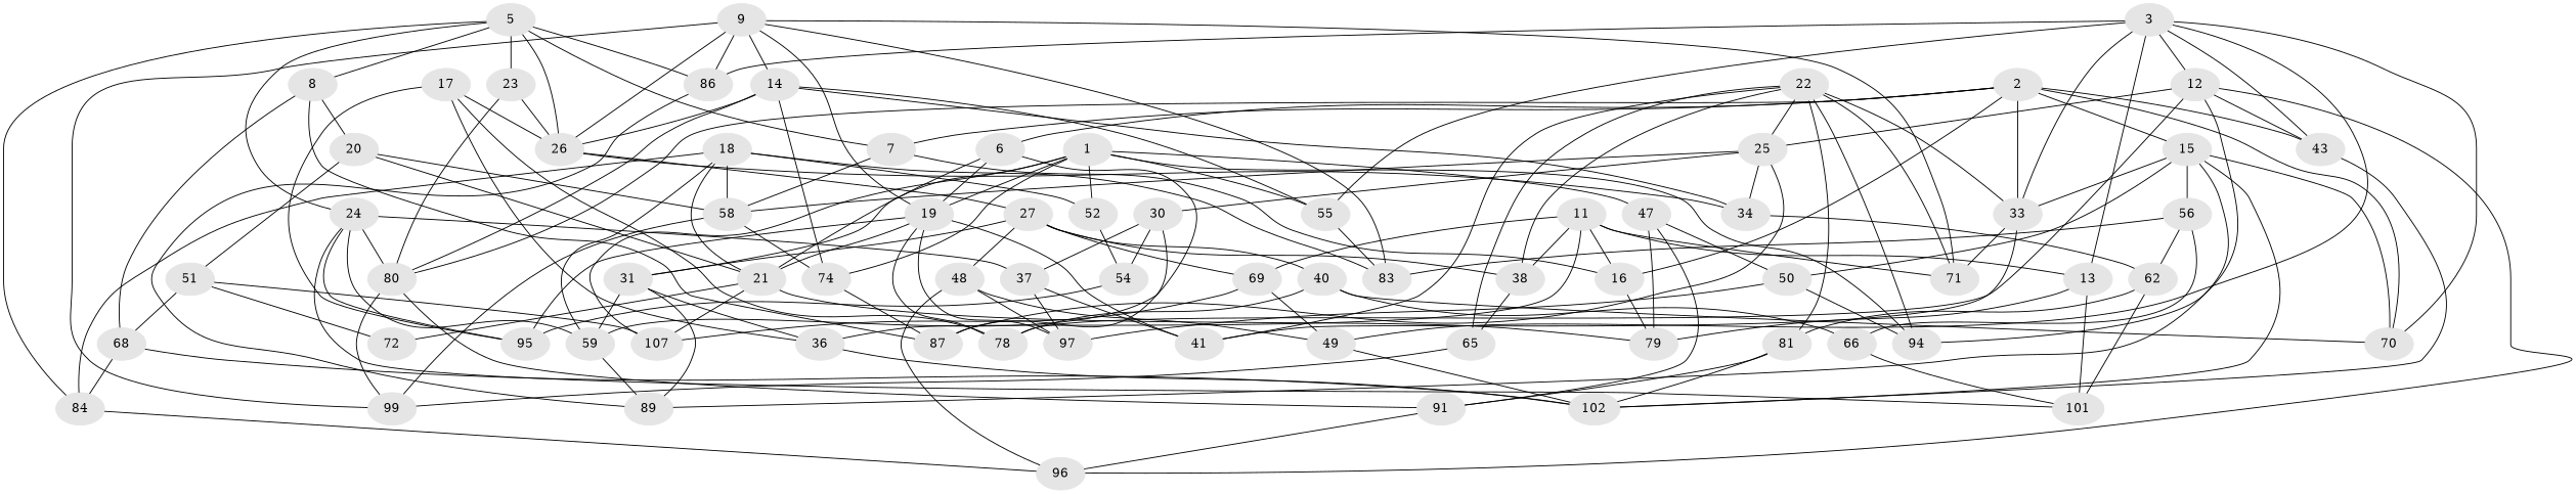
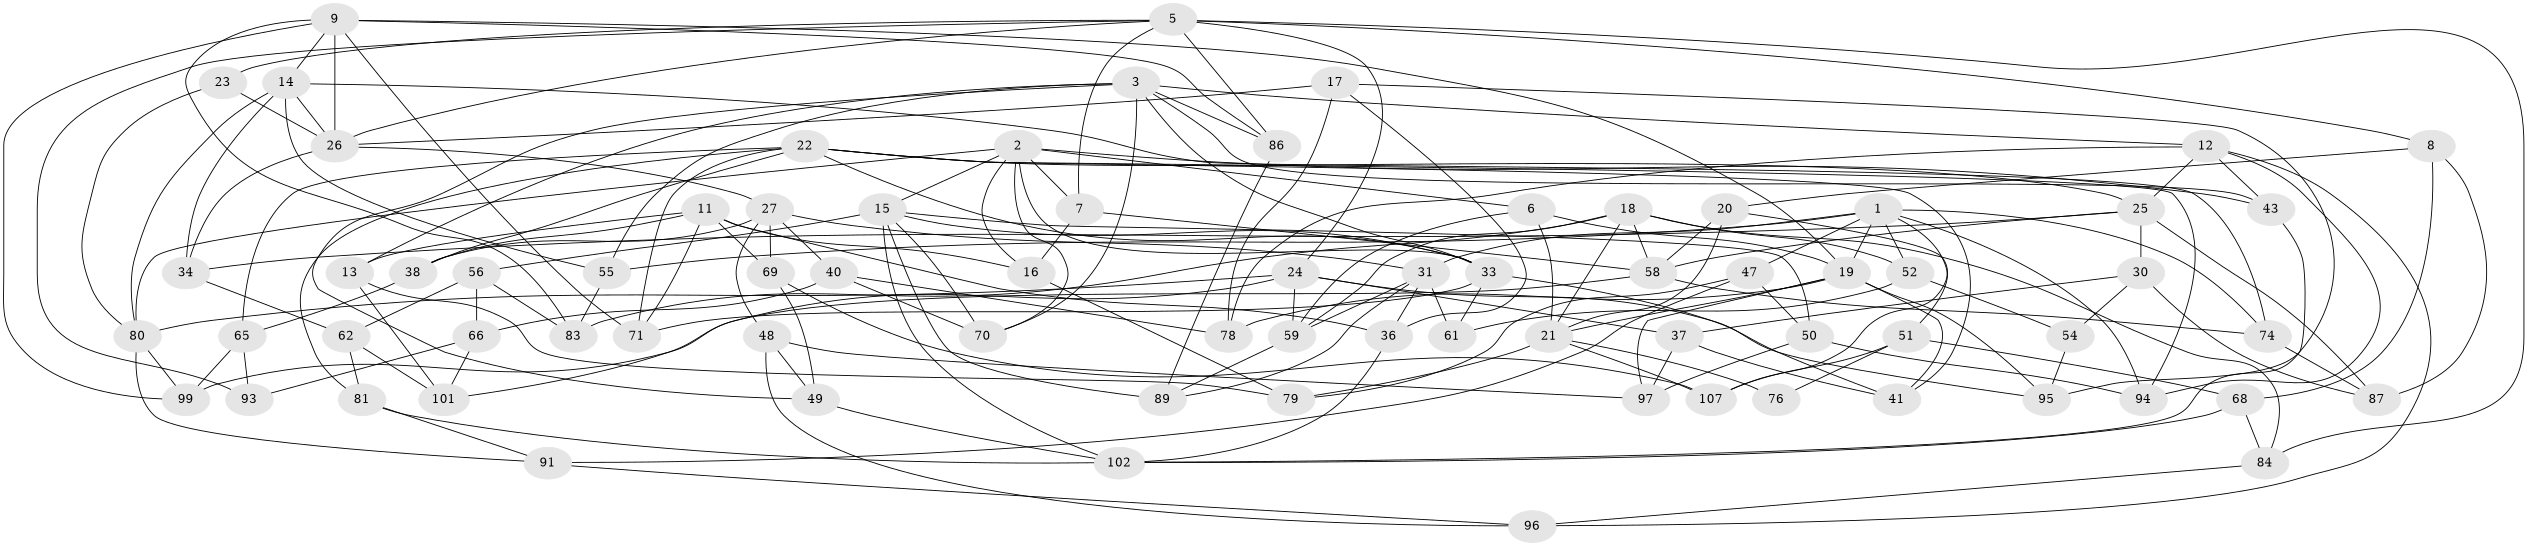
  graph {
    node [color=gray90 style=filled]
    1 [super="+69"]
    19 [super="+63"]
    31 [super="+76"]
    47
    52
    55
    74
    94
    107
    21 [super="+32+67"]
    78
    95
    41
    97
    59
    36
    89
+   61
    79
    50
    91
    54
    83
    87
    2 [super="+64+4"]
    6
    7
    15 [super="+53+82"]
    16
    33 [super="+46"]
    43
    70
    80 [super="+101"]
    58 [super="+60"]
    56
    102 [super="+106"]
    71
    99
    3 [super="+10+28"]
    12 [super="+45"]
    13
    49
    86
    25 [super="+98"]
    96
    n46 [label=101]
    5 [super="+88"]
+   93
    8
    23
    24 [super="+105"]
    26 [super="+77+108"]
    84
    20
    68
    37
    34
    27 [super="+44"]
-   72
+   72 [label=76]
    51
    9 [super="+57+42"]
    14 [super="+73"]
    11 [super="+29"]
    38
    n65 [label=69]
    65
    30
    62
    66
    17
    18 [super="+103"]
    22 [super="+35"]
    81
    40
    48
    1 -- 19
    1 -- 31
    1 -- 47
    1 -- 52
    1 -- 55
    1 -- 74
    1 -- 94
    1 -- 107
    19 -- 21
    19 -- 78
    19 -- 95
    19 -- 41
    19 -- 97
    31 -- 59
    31 -- 36
    31 -- 89
+   31 -- 61
    47 -- 79
    47 -- 50
    47 -- 91
+   52 -- 61
    52 -- 54
    55 -- 83
    74 -- 87
    21 -- 107
    21 -- 79
    21 -- 72 [weight=2]
    59 -- 89
    36 -- 102
    50 -- 94
    50 -- 97
    91 -- 96
    54 -- 95
    2 -- 6
    2 -- 7
    2 -- 15
    2 -- 16
    2 -- 33
    2 -- 43
    2 -- 70
    2 -- 80
    6 -- 19
    6 -- 21
    6 -- 59
    7 -- 16
    7 -- 58
    15 -- 89
    15 -- 50
    15 -- 33
    15 -- 70 [weight=2]
    15 -- 56
    15 -- 102
    16 -- 79
    33 -- 41
+   33 -- 61 [weight=2]
    33 -- 71
    43 -- 102
    80 -- 91
    80 -- 99
    58 -- 74
    58 -- 99
    56 -- 83
    56 -- 62
    56 -- 66
    3 -- 55
    3 -- 33
    3 -- 43
    3 -- 70
    3 -- 12
    3 -- 13
    3 -- 49
    3 -- 86
    12 -- 94
    12 -- 78
    12 -- 43
    12 -- 25
    12 -- 96
    13 -- 79
    13 -- n46
    49 -- 102
    86 -- 89
    25 -- 87
    25 -- 58
    25 -- 34
    25 -- 30
    5 -- 7
    5 -- 86
+   5 -- 93
    5 -- 8
    5 -- 23
    5 -- 24
    5 -- 26
    5 -- 84
    8 -- 87
    8 -- 20
    8 -- 68
    23 -- 80
    23 -- 26
    24 -- 95
    24 -- 59
    24 -- 80
    24 -- n46
    24 -- 37
    26 -- 34
    26 -- 27
    84 -- 96
    20 -- 21
    20 -- 58
    20 -- 51
    68 -- 102
    68 -- 84
    37 -- 41
    37 -- 97
    34 -- 62
    27 -- 31
    27 -- 38
    27 -- n65
    27 -- 40
    27 -- 48
    51 -- 107
    51 -- 68
    51 -- 72
    9 -- 19
    9 -- 83
    9 -- 71
    9 -- 99
    9 -- 86
    9 -- 26 [weight=2]
    9 -- 14
    14 -- 55
    14 -- 74
    14 -- 80
    14 -- 26
    14 -- 34
    11 -- 36
    11 -- 16
    11 -- 71
    11 -- 13
    11 -- 38
    11 -- n65
    38 -- 65
    n65 -- 107
    n65 -- 49
    65 -- 99
+   65 -- 93
    30 -- 54
    30 -- 87
    30 -- 37
    62 -- n46
    62 -- 81
    66 -- n46
+   66 -- 93
    17 -- 78
    17 -- 95
    17 -- 36
    17 -- 26
    18 -- 52
    18 -- 21
    18 -- 59
    18 -- 83
    18 -- 58
    18 -- 84
    22 -- 94
    22 -- 41
    22 -- 33
    22 -- 71
    22 -- 25
    22 -- 38
    22 -- 65
    22 -- 81
    81 -- 91
    81 -- 102
    40 -- 78
    40 -- 70
    40 -- 66
    48 -- 97
    48 -- 49
    48 -- 96
  }
